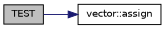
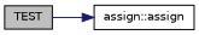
  digraph {
    rankdir=LR
    node [color=black fontname=Helvetica fontsize=10 shape=record style=filled]
    n1 [fillcolor=grey75 fontcolor=black height=0.2 label=TEST width=0.4]
-   n2 [fillcolor=white height=0.2 label="vector::assign" width=0.4]
+   n2 [fillcolor=white height=0.2 label="assign::assign" width=0.4]
    n1 -> n2 [color=midnightblue fontname=Helvetica fontsize=10 labelfontname=Helvetica labelfontsize=10 style=solid]
  }
